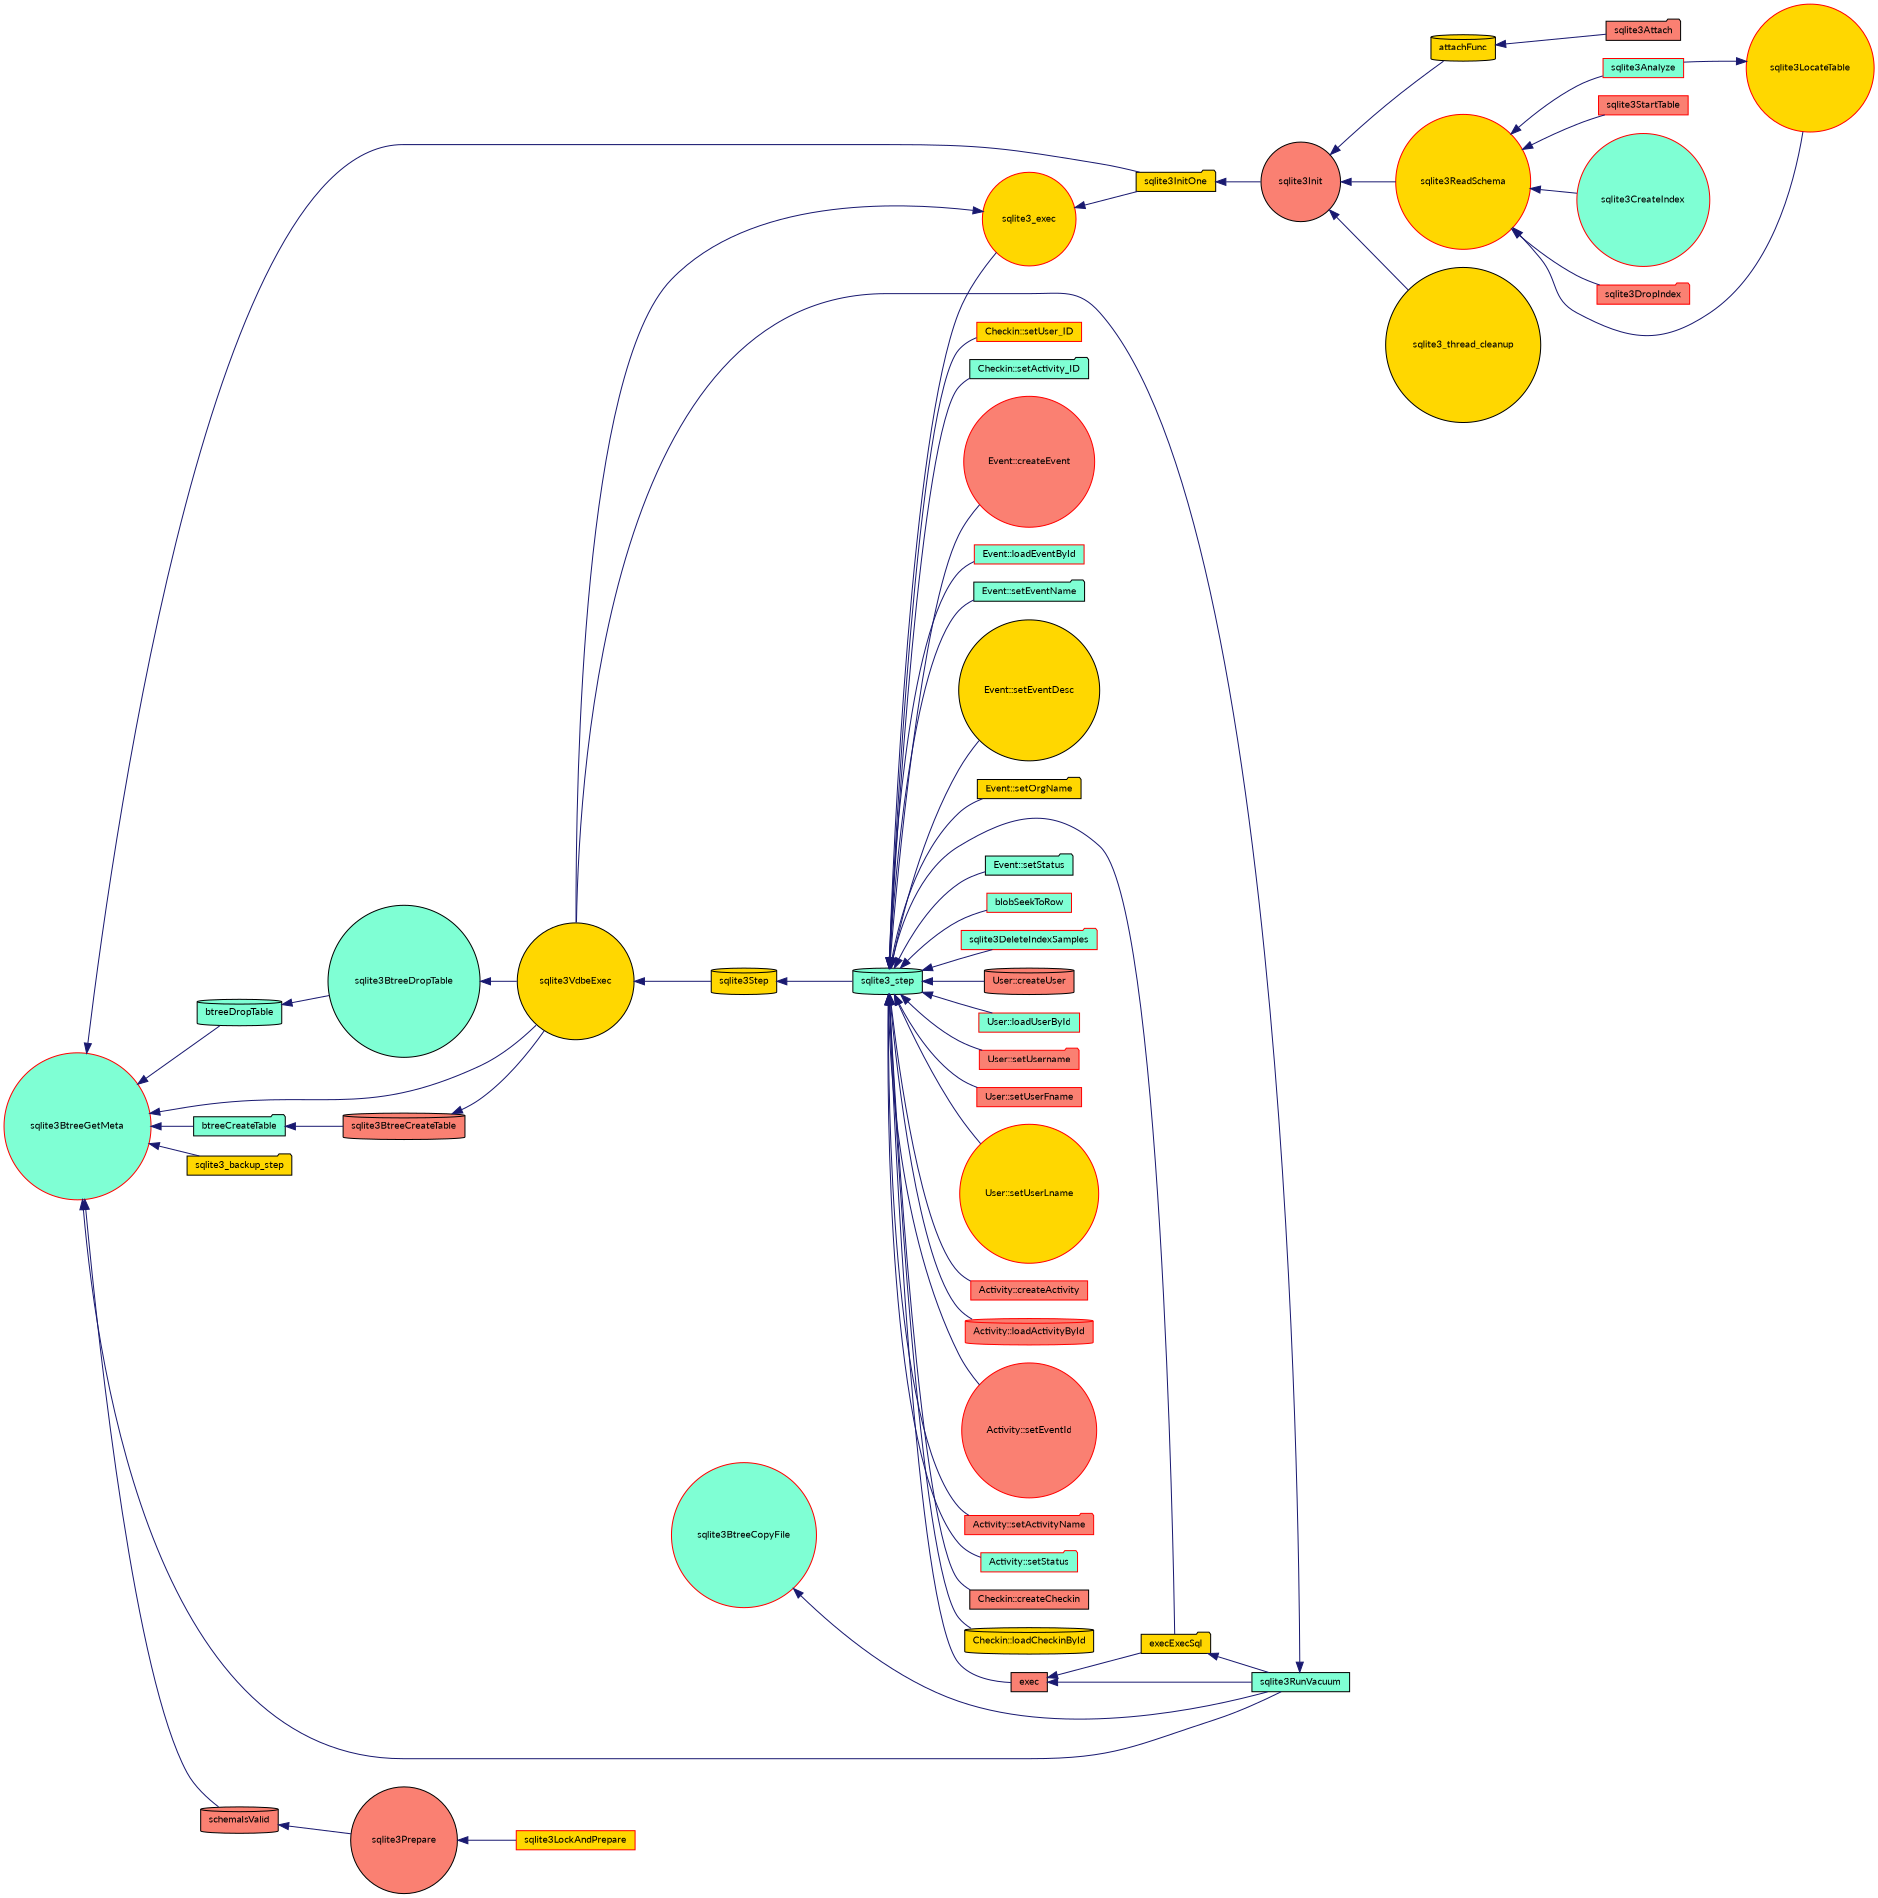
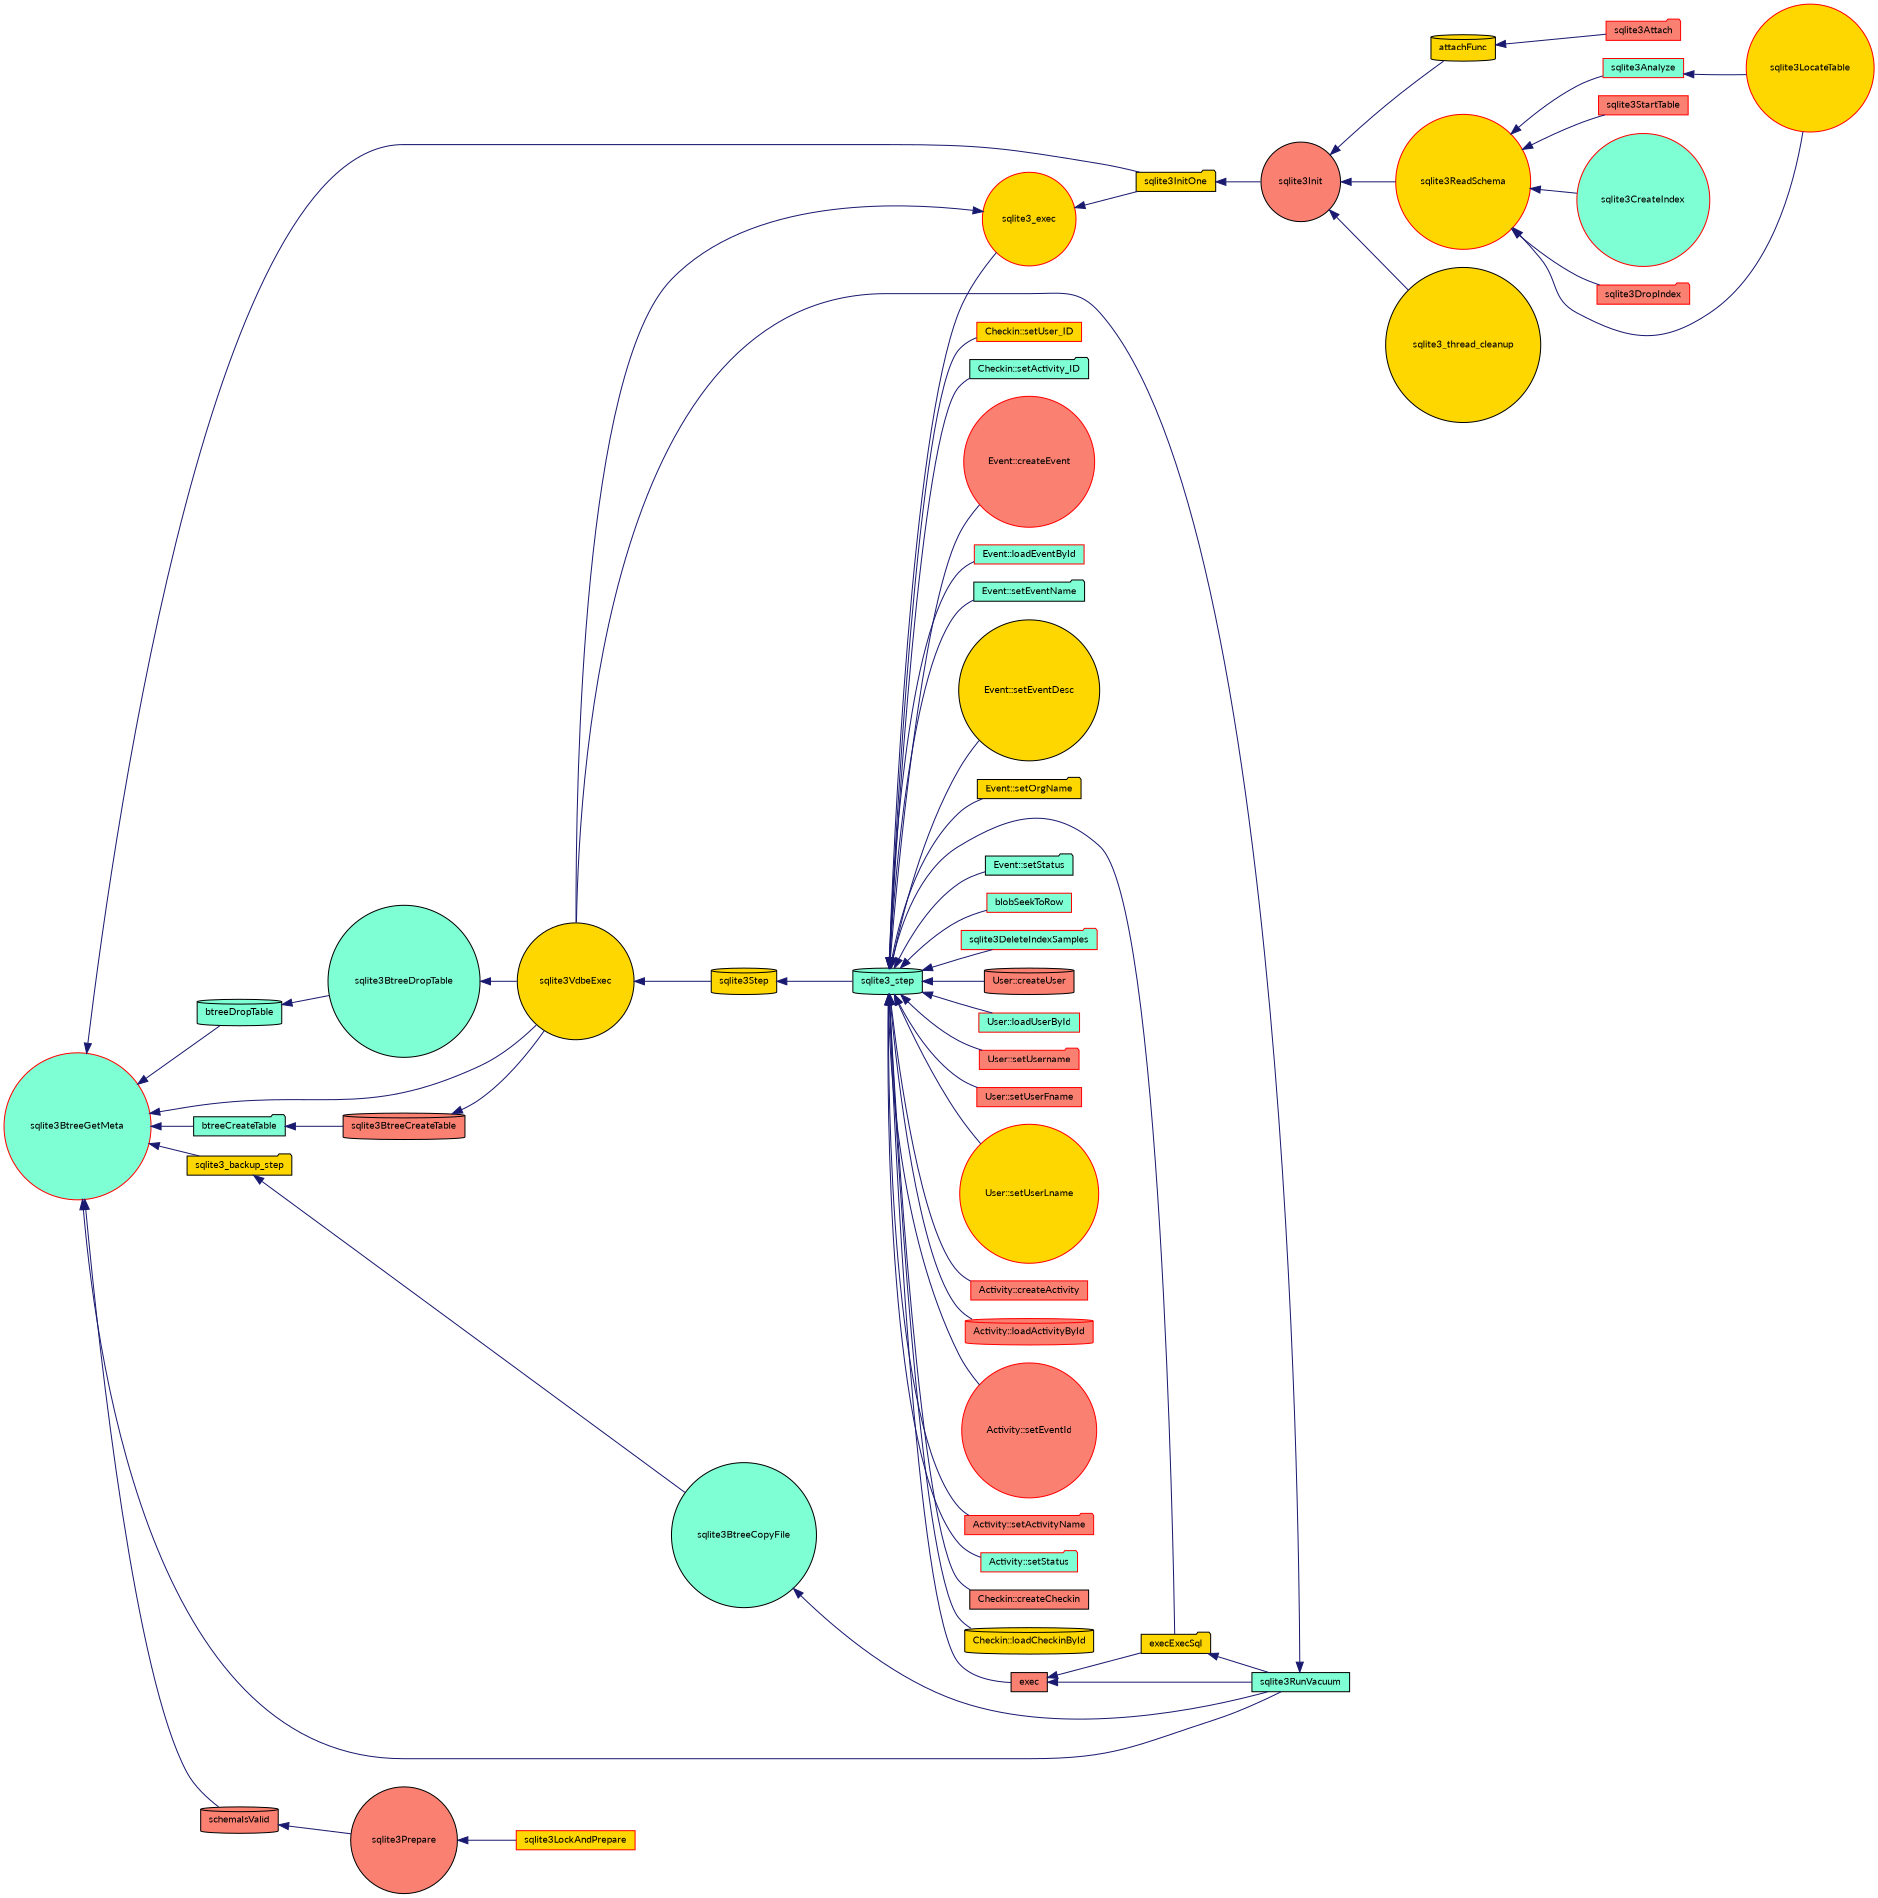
  digraph {
    fontname=Lato
    rankdir=LR
    node [color=black fillcolor=aquamarine fontname=Lato fontsize=10 shape=circle style=filled]
    edge [color=midnightblue dir=back fontname=Lato fontsize=10 labelfontname=FreeSans labelfontsize=10 style=solid]
    n1 [color=red fontcolor=black height=0.2 label=sqlite3BtreeGetMeta width=0.4]
    n2 [height=0.2 label=btreeCreateTable shape=folder width=0.4]
    n3 [fillcolor=gold height=0.2 label=sqlite3VdbeExec width=0.4]
    n4 [fillcolor=gold height=0.2 label=sqlite3InitOne shape=folder width=0.4]
    n5 [height=0.2 label=sqlite3RunVacuum shape=box width=0.4]
    n6 [height=0.2 label=btreeDropTable shape=cylinder width=0.4]
    n7 [fillcolor=gold height=0.2 label=sqlite3_backup_step shape=folder width=0.4]
    n8 [fillcolor=salmon height=0.2 label=schemaIsValid shape=cylinder width=0.4]
    n9 [fillcolor=salmon height=0.2 label=sqlite3BtreeCreateTable shape=cylinder width=0.4]
    n10 [fillcolor=gold height=0.2 label=sqlite3Step shape=cylinder width=0.4]
    n11 [fillcolor=salmon height=0.2 label=sqlite3Init width=0.4]
    n12 [height=0.2 label=sqlite3BtreeDropTable width=0.4]
-   n13 [color=red height=0.2 label=sqlite3BtreeCopyFile width=0.4]
+   n13 [height=0.2 label=sqlite3BtreeCopyFile width=0.4]
    n14 [fillcolor=salmon height=0.2 label=sqlite3Prepare width=0.4]
    n15 [height=0.2 label=sqlite3_step shape=cylinder width=0.4]
    n16 [color=red fillcolor=salmon height=0.2 label="Activity::createActivity" shape=box width=0.4]
    n17 [color=red fillcolor=salmon height=0.2 label="Activity::loadActivityById" shape=cylinder width=0.4]
    n18 [color=red fillcolor=salmon height=0.2 label="Activity::setEventId" width=0.4]
    n19 [color=red fillcolor=salmon height=0.2 label="Activity::setActivityName" shape=folder width=0.4]
    n20 [color=red height=0.2 label="Activity::setStatus" shape=folder width=0.4]
    n21 [fillcolor=salmon height=0.2 label="Checkin::createCheckin" shape=box width=0.4]
    n22 [fillcolor=gold height=0.2 label="Checkin::loadCheckinById" shape=cylinder width=0.4]
    n23 [color=red fillcolor=gold height=0.2 label="Checkin::setUser_ID" shape=box width=0.4]
    n24 [height=0.2 label="Checkin::setActivity_ID" shape=folder width=0.4]
    n25 [color=red fillcolor=salmon height=0.2 label="Event::createEvent" width=0.4]
    n26 [color=red height=0.2 label="Event::loadEventById" shape=box width=0.4]
    n27 [height=0.2 label="Event::setEventName" shape=folder width=0.4]
    n28 [fillcolor=gold height=0.2 label="Event::setEventDesc" width=0.4]
    n29 [fillcolor=gold height=0.2 label="Event::setOrgName" shape=folder width=0.4]
    n30 [height=0.2 label="Event::setStatus" shape=folder width=0.4]
    n31 [color=red height=0.2 label=blobSeekToRow shape=box width=0.4]
    n32 [color=red height=0.2 label=sqlite3DeleteIndexSamples shape=folder width=0.4]
    n33 [color=red fillcolor=gold height=0.2 label=sqlite3_exec width=0.4]
    n34 [fillcolor=salmon height=0.2 label=exec shape=box width=0.4]
    n35 [fillcolor=gold height=0.2 label=execExecSql shape=folder width=0.4]
    n36 [fillcolor=salmon height=0.2 label="User::createUser" shape=cylinder width=0.4]
    n37 [color=red height=0.2 label="User::loadUserById" shape=box width=0.4]
    n38 [color=red fillcolor=salmon height=0.2 label="User::setUsername" shape=folder width=0.4]
    n39 [color=red fillcolor=salmon height=0.2 label="User::setUserFname" shape=box width=0.4]
    n40 [color=red fillcolor=gold height=0.2 label="User::setUserLname" width=0.4]
    n41 [fillcolor=gold height=0.2 label=attachFunc shape=cylinder width=0.4]
    n42 [color=red fillcolor=gold height=0.2 label=sqlite3ReadSchema width=0.4]
    n43 [fillcolor=gold height=0.2 label=sqlite3_thread_cleanup width=0.4]
-   n44 [fillcolor=salmon height=0.2 label=sqlite3Attach shape=folder width=0.4]
+   n44 [color=red fillcolor=salmon height=0.2 label=sqlite3Attach shape=folder width=0.4]
    n45 [color=red height=0.2 label=sqlite3Analyze shape=box width=0.4]
    n46 [color=red fillcolor=gold height=0.2 label=sqlite3LocateTable width=0.4]
    n47 [color=red fillcolor=salmon height=0.2 label=sqlite3StartTable shape=box width=0.4]
    n48 [color=red height=0.2 label=sqlite3CreateIndex width=0.4]
    n49 [color=red fillcolor=salmon height=0.2 label=sqlite3DropIndex shape=folder width=0.4]
    n50 [color=red fillcolor=gold height=0.2 label=sqlite3LockAndPrepare shape=box width=0.4]
    n1 -> n2
    n1 -> n3
    n1 -> n4
    n1 -> n5
    n1 -> n6
    n1 -> n7
    n1 -> n8
    n2 -> n9
    n3 -> n10
    n4 -> n11
    n5 -> n3
    n6 -> n12
+   n7 -> n13
    n8 -> n14
    n9 -> n3
    n10 -> n15
    n11 -> n41
    n11 -> n42
    n11 -> n43
    n12 -> n3
    n13 -> n5
    n14 -> n50
    n15 -> n16
    n15 -> n17
    n15 -> n18
    n15 -> n19
    n15 -> n20
    n15 -> n21
    n15 -> n22
    n15 -> n23
    n15 -> n24
    n15 -> n25
    n15 -> n26
    n15 -> n27
    n15 -> n28
    n15 -> n29
    n15 -> n30
    n15 -> n31
    n15 -> n32
    n15 -> n33
    n15 -> n34
    n15 -> n35
    n15 -> n36
    n15 -> n37
    n15 -> n38
    n15 -> n39
    n15 -> n40
    n33 -> n3
    n33 -> n4
    n34 -> n5
    n34 -> n35
    n35 -> n5
    n41 -> n44
    n42 -> n45
    n42 -> n46
    n42 -> n47
    n42 -> n48
    n42 -> n49
-   n46 -> n45
+   n45 -> n46
  }
